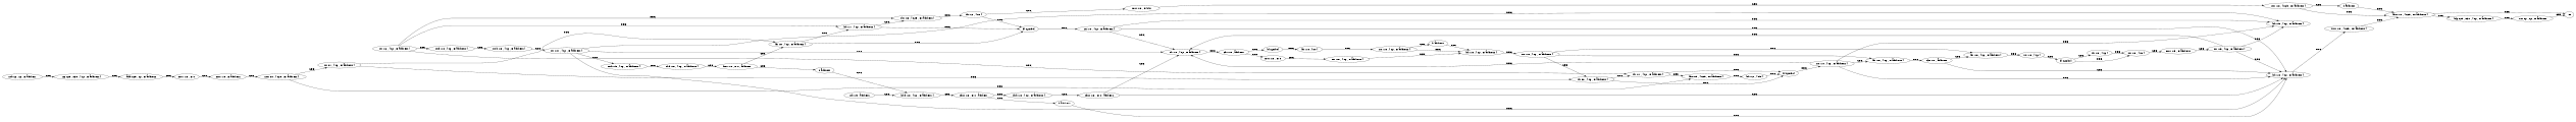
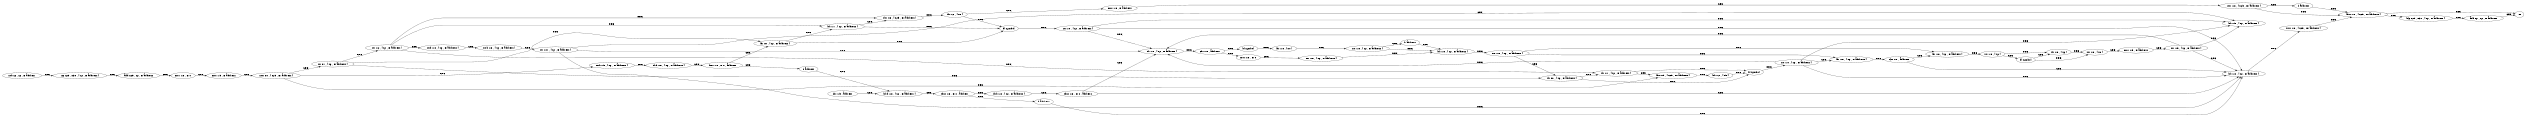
  digraph {
    rankdir=LR
    n1 [label="sub sp , sp , # address"]
    n2 [label="stp x29 , x30 , [ sp , # address ]"]
    n3 [label="add x29 , sp , # address"]
    n4 [label="mov w8 , # 0"]
    n5 [label="mov w9 , # address"]
    n6 [label="stur x0 , [ x29 , #- address ]"]
    n7 [label="str x1 , [ sp , # address ]"]
    n8 [label="ldur x9 , [ x29 , #- address ]"]
    n9 [label="str w2 , [ sp , # address ]"]
    n10 [label="ldr x0 , [ sp , # address ]"]
    n11 [label="ldr x0 , [ sp , # address ]"]
    n12 [label="ldur x8 , [ x29 , #- address ]"]
    n13 [label="ldr w2 , [ x8 ]"]
    n14 [label="ldr w2 , [ x9 ]"]
    n15 [label="strb w8 , [ sp , # address ]"]
    n16 [label="ldr w1 , [ sp , # address ]"]
    n17 [label="ldr w1 , [ sp , # address ]"]
    n18 [label="bl symbol"]
    n19 [label="bl symbol"]
    n20 [label="strb w8 , [ sp , # address ]"]
    n21 [label="str wzr , [ sp , # address ]"]
    n22 [label="strb w9 , [ sp , # address ]"]
    n23 [label="ldr w9 , [ sp , # address ]"]
    n24 [label="ldr w8 , [ sp , # address ]"]
    n25 [label="ldr w8 , [ sp , # address ]"]
    n26 [label="ldrb w8 , [ sp , # address ]"]
    n27 [label="stur w8 , [ x29 , #- address ]"]
    n28 [label="cbz w8 , address"]
    n29 [label="tbnz w8 , # 0 , address"]
    n30 [label="b address"]
    n31 [label="ldrb w8 , [ sp , # address ]"]
    n32 [label="str w0 , [ sp , # address ]"]
    n33 [label="tbnz w8 , # 0 , address"]
-   n34 [label="mov w8 , # ldur"]
-   n35 [label="sub w9 , address"]
+   n34 [label="mov w8 , # address"]
+   n35 [label="cbz w9 , address"]
    n36 [label="stur w8 , [ x29 , #- address ]"]
    n37 [label="ldrb w8 , [ sp , # address ]"]
    n38 [label="b address"]
    n39 [label="b address"]
    n40 [label="ldur w0 , [ x29 , #- address ]"]
    n41 [label="tbnz w8 , # 0 , address"]
    n42 [label="ldp x29 , x30 , [ sp , # address ]"]
    n43 [label=ret]
-   n44 [label="wzr sp , sp , # address"]
+   n44 [label="add sp , sp , # address"]
    n45 [label="mov w8 , # 0"]
    n46 [label="bl symbol"]
    n47 [label="str w8 , [ sp , # address ]"]
    n48 [label="ldr w8 , [ x0 ]"]
    n49 [label="ldr w8 , [ sp , # address ]"]
    n50 [label="str w8 , [ sp , # address ]"]
    n51 [label="str w8 , [ sp , # address ]"]
    n52 [label="ldr w8 , [ sp , # address ]"]
    n53 [label="ldr w8 , [ sp , # address ]"]
    n54 [label="b address"]
    n55 [label="str w8 , [ sp ]"]
    n56 [label="bl symbol"]
    n57 [label="ldr w8 , [ sp ]"]
    n58 [label="str w8 , [ x0 ]"]
    n59 [label="mov w9 , # address"]
    n60 [label="str w9 , [ sp , # address ]"]
    n61 [label="cbz w8 , address"]
    n62 [label="str w0 , [ sp , # address ]"]
    n1 -> n2 [label=CFG]
    n2 -> n3 [label=CFG]
    n3 -> n4 [label=CFG]
    n4 -> n5 [label=CFG]
    n5 -> n6 [label=CFG]
    n6 -> n7 [label=CFG]
    n6 -> n8 [label=DFG]
+   n7 -> n9 [label=CFG]
    n7 -> n10 [label=DFG]
    n7 -> n11 [label=DFG]
    n8 -> n14 [label=DFG]
    n9 -> n12 [label=DFG]
    n9 -> n15 [label=CFG]
    n9 -> n16 [label=DFG]
    n9 -> n17 [label=DFG]
    n10 -> n16 [label=CFG]
    n10 -> n18 [label=DFG]
    n11 -> n17 [label=CFG]
    n11 -> n19 [label=DFG]
    n12 -> n13 [label=DFG]
    n13 -> n18 [label=DFG]
    n13 -> n34 [label=CFG]
    n14 -> n19 [label=DFG]
    n15 -> n20 [label=CFG]
    n16 -> n12 [label=CFG]
    n16 -> n18 [label=DFG]
    n17 -> n8 [label=CFG]
    n17 -> n19 [label=DFG]
    n18 -> n32 [label=DFG]
    n19 -> n62 [label=DFG]
    n20 -> n21 [label=CFG]
-   n21 -> n22 [label=CFG]
-   n21 -> n23 [label=DFG]
+   n6 -> n22 [label=CFG]
+   n21 -> n23 [label=CFG]
    n21 -> n24 [label=DFG]
    n21 -> n25 [label=DFG]
    n22 -> n26 [label=CFG]
    n24 -> n27 [label=DFG]
    n25 -> n28 [label=DFG]
    n26 -> n29 [label=CFG]
    n27 -> n40 [label=DFG]
    n28 -> n45 [label=CFG]
    n28 -> n46 [label=CFG]
    n29 -> n10 [label=CFG]
    n29 -> n30 [label=CFG]
    n30 -> n31 [label=CFG]
    n31 -> n33 [label=CFG]
    n32 -> n23 [label=DFG]
    n32 -> n24 [label=DFG]
    n32 -> n25 [label=DFG]
    n33 -> n37 [label=CFG]
    n33 -> n38 [label=CFG]
    n34 -> n36 [label=CFG]
    n35 -> n31 [label=CFG]
    n36 -> n39 [label=CFG]
    n36 -> n40 [label=DFG]
    n37 -> n41 [label=CFG]
    n38 -> n24 [label=CFG]
    n39 -> n40 [label=CFG]
    n40 -> n42 [label=CFG]
    n40 -> n43 [label=DFG]
    n41 -> n24 [label=CFG]
    n41 -> n25 [label=CFG]
    n42 -> n44 [label=CFG]
    n44 -> n43 [label=CFG]
    n45 -> n47 [label=CFG]
    n46 -> n48 [label=DFG]
    n47 -> n49 [label=DFG]
    n48 -> n50 [label=DFG]
    n49 -> n51 [label=DFG]
    n50 -> n49 [label=DFG]
    n50 -> n54 [label=CFG]
    n51 -> n11 [label=CFG]
    n51 -> n52 [label=DFG]
    n51 -> n53 [label=DFG]
    n52 -> n55 [label=DFG]
    n53 -> n61 [label=DFG]
    n54 -> n49 [label=CFG]
    n55 -> n56 [label=CFG]
+   n55 -> n57 [label=DFG]
    n56 -> n57 [label=CFG]
    n56 -> n58 [label=DFG]
    n57 -> n58 [label=DFG]
    n58 -> n59 [label=CFG]
    n59 -> n60 [label=CFG]
    n60 -> n23 [label=DFG]
    n60 -> n24 [label=DFG]
    n60 -> n25 [label=DFG]
    n61 -> n24 [label=CFG]
    n61 -> n52 [label=CFG]
    n62 -> n23 [label=DFG]
    n62 -> n24 [label=DFG]
    n62 -> n25 [label=DFG]
    n62 -> n53 [label=CFG]
  }
